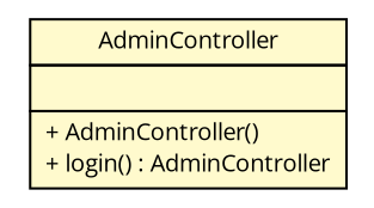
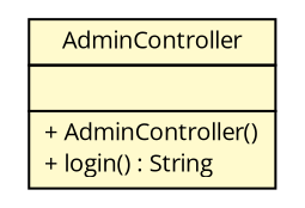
  digraph {
    nodesep=0.25
    ranksep=0.5
    fontname="Open Sans"
-   n1 [fontcolor=black fontname="Open Sans" fontsize=10.0 label=<<table title="com.yirendai.oss.environment.admin.controller.AdminController" border="0" cellborder="1" cellspacing="0" cellpadding="2" port="p" bgcolor="lemonChiffon" href="./AdminController.html"> 		<tr><td><table border="0" cellspacing="0" cellpadding="1"> <tr><td align="center" balign="center"> AdminController </td></tr> 		</table></td></tr> 		<tr><td><table border="0" cellspacing="0" cellpadding="1"> <tr><td align="left" balign="left">  </td></tr> 		</table></td></tr> 		<tr><td><table border="0" cellspacing="0" cellpadding="1"> <tr><td align="left" balign="left"> + AdminController() </td></tr> <tr><td align="left" balign="left"> + login() : AdminController </td></tr> 		</table></td></tr> 		</table>> shape=plaintext]
+   n1 [fontcolor=black fontname="Open Sans" fontsize=10.0 label=<<table title="com.yirendai.oss.environment.admin.controller.AdminController" border="0" cellborder="1" cellspacing="0" cellpadding="2" port="p" bgcolor="lemonChiffon" href="./AdminController.html"> 		<tr><td><table border="0" cellspacing="0" cellpadding="1"> <tr><td align="center" balign="center"> AdminController </td></tr> 		</table></td></tr> 		<tr><td><table border="0" cellspacing="0" cellpadding="1"> <tr><td align="left" balign="left">  </td></tr> 		</table></td></tr> 		<tr><td><table border="0" cellspacing="0" cellpadding="1"> <tr><td align="left" balign="left"> + AdminController() </td></tr> <tr><td align="left" balign="left"> + login() : String </td></tr> 		</table></td></tr> 		</table>> shape=plaintext]
  }
